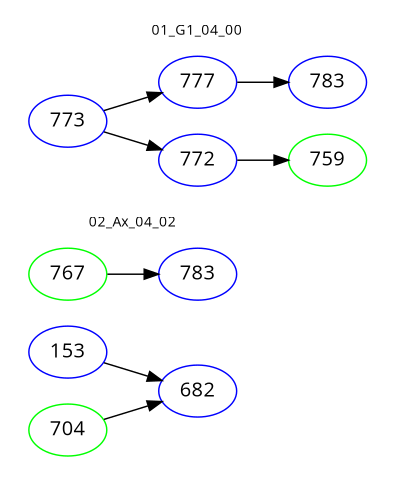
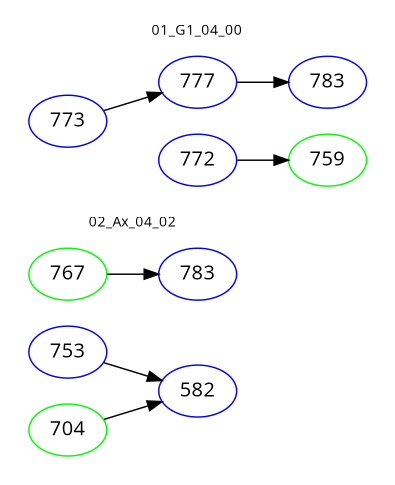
  digraph {
    fontname="Open Sans"
    rankdir=LR
    node [color=blue fontname="Open Sans"]
    edge [color=black fontname="Open Sans"]
-   n1 [label=153]
-   n2 [label=682]
+   n1 [label=753]
+   n2 [label=582]
    n3 [color=green label=767]
    n4 [color=green label=704]
    n5 [label=783]
    n6 [label=773]
    n7 [label=772]
    n8 [label=777]
    n9 [color=green label=759]
    n10 [label=783]
    subgraph cluster_1 {
      color=white
      fontsize=10
      label="02_Ax_04_02"
      n1
      n2
      n3
      n4
      n5
    }
    subgraph cluster_2 {
      color=white
      fontsize=10
      label="01_G1_04_00"
      n6
      n7
      n8
      n9
      n10
    }
    n1 -> n2
    n3 -> n5
    n4 -> n2
-   n6 -> n7
    n6 -> n8
    n7 -> n9
    n8 -> n10
  }
